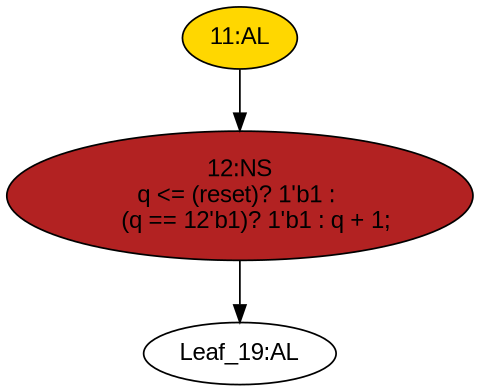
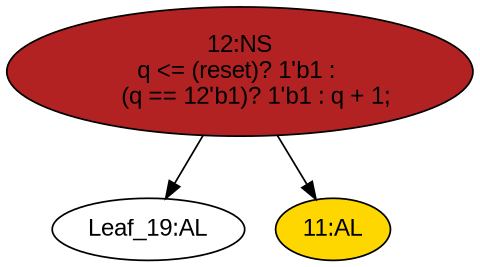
  strict digraph {
    fontname="Liberation Sans"
    node [fontname="Liberation Sans" style=filled]
    edge [cond="[]" fontname="Liberation Sans" lineno=None]
    n1 [ast="<pyverilog.vparser.ast.NonblockingSubstitution object at 0x7f1da966f590>" fillcolor=firebrick label="12:NS\nq <= (reset)? 1'b1 : \n     (q == 12'b1)? 1'b1 : q + 1;" statements="[<pyverilog.vparser.ast.NonblockingSubstitution object at 0x7f1da966f590>]" typ=NonblockingSubstitution]
    n2 [def_var="['q']" label="Leaf_19:AL" style=""]
    n3 [ast="<pyverilog.vparser.ast.Always object at 0x7f1da966fa90>" clk_sens=True fillcolor=gold label="11:AL" sens="['clk']" statements="[]" typ=Always use_var="['reset', 'q']"]
    n1 -> n2
-   n3 -> n1
+   n1 -> n3
  }
